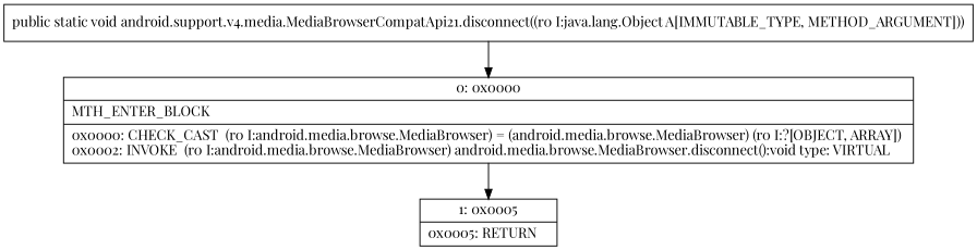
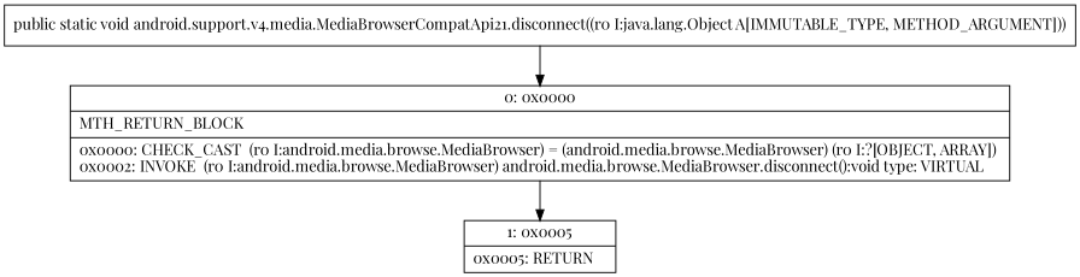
  digraph {
    fontname="Playfair Display"
    node [shape=record fontname="Playfair Display"]
    edge [fontname="Playfair Display"]
-   n1 [label="{0\:\ 0x0000|MTH_ENTER_BLOCK\l|0x0000: CHECK_CAST  (r0 I:android.media.browse.MediaBrowser) = (android.media.browse.MediaBrowser) (r0 I:?[OBJECT, ARRAY]) \l0x0002: INVOKE  (r0 I:android.media.browse.MediaBrowser) android.media.browse.MediaBrowser.disconnect():void type: VIRTUAL \l}"]
+   n1 [label="{0\:\ 0x0000|MTH_RETURN_BLOCK\l|0x0000: CHECK_CAST  (r0 I:android.media.browse.MediaBrowser) = (android.media.browse.MediaBrowser) (r0 I:?[OBJECT, ARRAY]) \l0x0002: INVOKE  (r0 I:android.media.browse.MediaBrowser) android.media.browse.MediaBrowser.disconnect():void type: VIRTUAL \l}"]
    n2 [label="{1\:\ 0x0005|0x0005: RETURN   \l}"]
    n3 [label="{public static void android.support.v4.media.MediaBrowserCompatApi21.disconnect((r0 I:java.lang.Object A[IMMUTABLE_TYPE, METHOD_ARGUMENT])) }"]
    n1 -> n2
    n3 -> n1
  }
